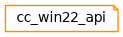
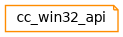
  digraph {
    rankdir=LR
-   n1 [color=darkorange fillcolor=white fontname=Helvetica fontsize=10 height=0.2 label=cc_win22_api shape=note style=filled width=0.4]
+   n1 [color=darkorange fillcolor=white fontname=Helvetica fontsize=10 height=0.2 label=cc_win32_api shape=note style=filled width=0.4]
  }
